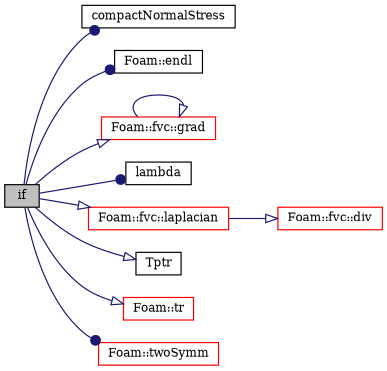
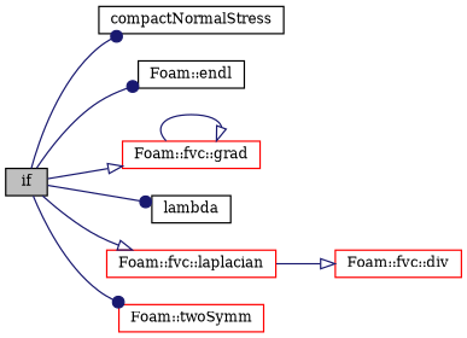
  digraph {
    fontname="DejaVu Serif"
    rankdir=LR
    node [color=black fontname="DejaVu Serif" fontsize=10 shape=record]
    edge [arrowhead=onormal color=midnightblue fontname="DejaVu Serif" fontsize=10 labelfontname=FreeSans labelfontsize=10 style=solid]
    n1 [fillcolor=grey75 fontcolor=black height=0.2 label=if style=filled width=0.4]
    n2 [height=0.2 label=compactNormalStress width=0.4]
    n3 [height=0.2 label="Foam::endl" width=0.4]
    n4 [color=red height=0.2 label="Foam::fvc::grad" width=0.4]
    n5 [height=0.2 label=lambda width=0.4]
    n6 [color=red height=0.2 label="Foam::fvc::laplacian" width=0.4]
-   n7 [height=0.2 label=Tptr width=0.4]
-   n8 [color=red height=0.2 label="Foam::tr" width=0.4]
    n9 [color=red height=0.2 label="Foam::twoSymm" width=0.4]
    n10 [color=red height=0.2 label="Foam::fvc::div" width=0.4]
    n1 -> n2 [arrowhead=dot]
    n1 -> n3 [arrowhead=dot]
    n1 -> n4
    n1 -> n5 [arrowhead=dot]
    n1 -> n6
-   n1 -> n7
-   n1 -> n8
    n1 -> n9 [arrowhead=dot]
    n4 -> n4
    n6 -> n10
  }
